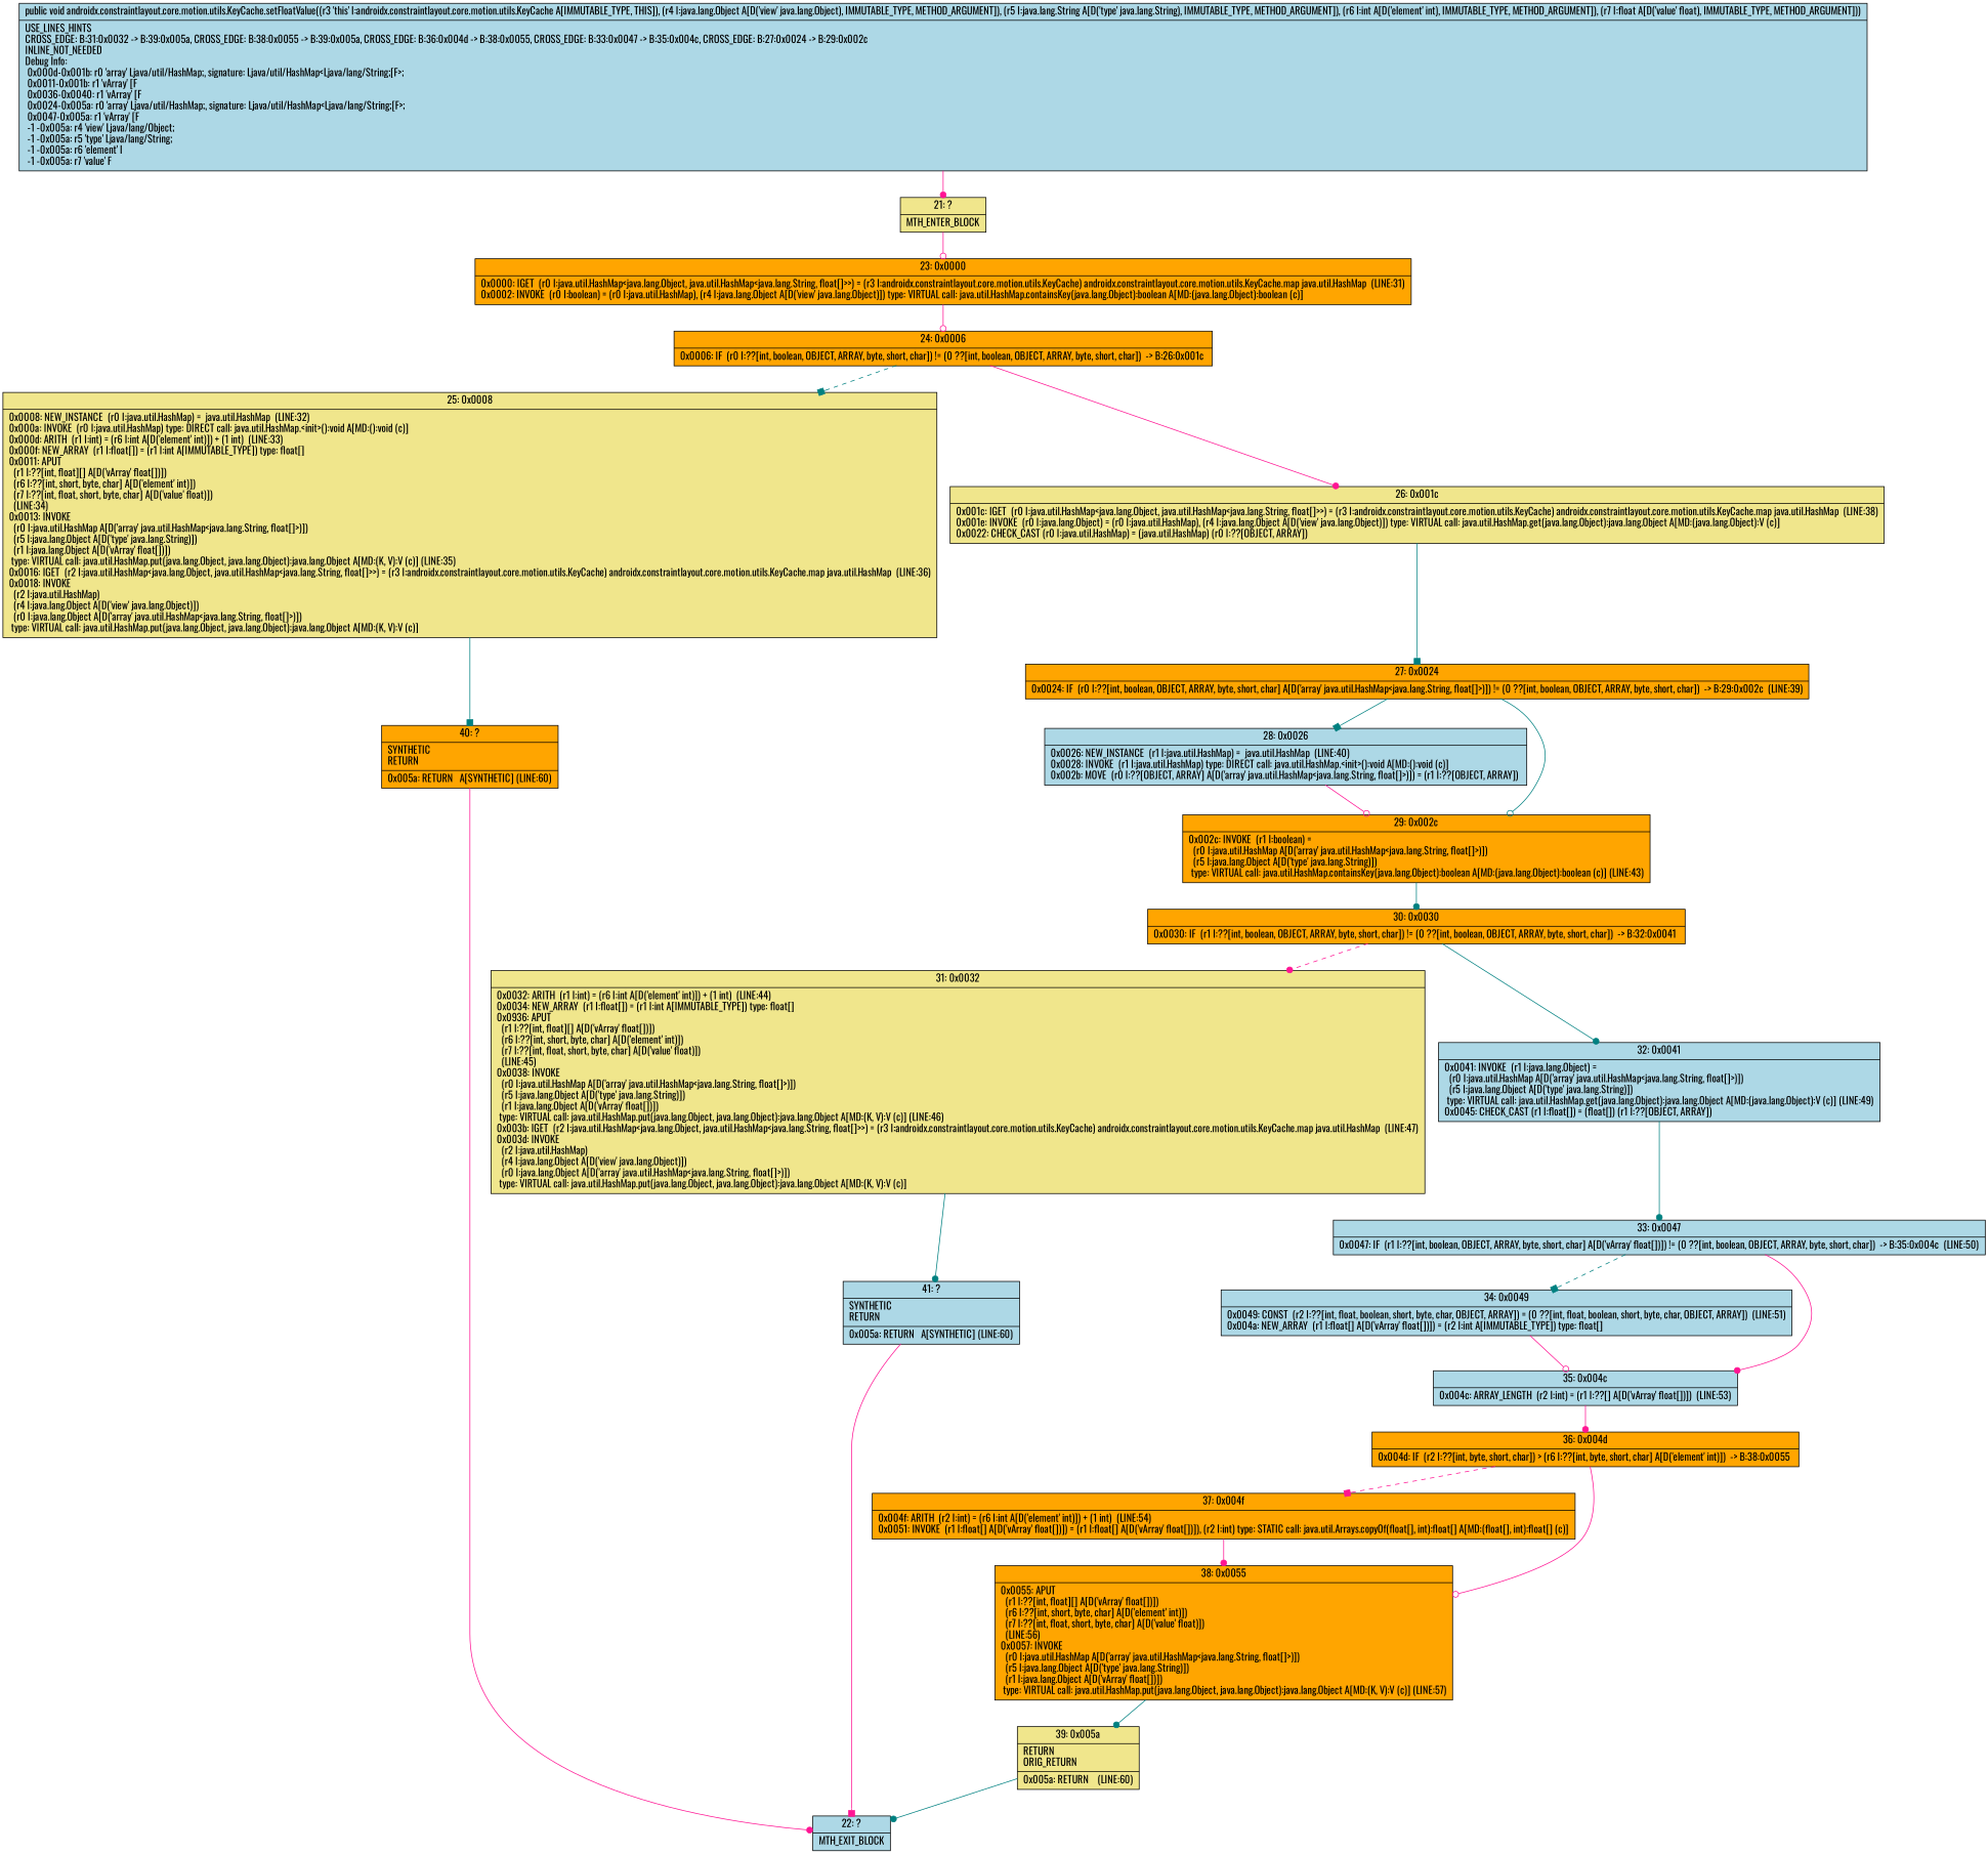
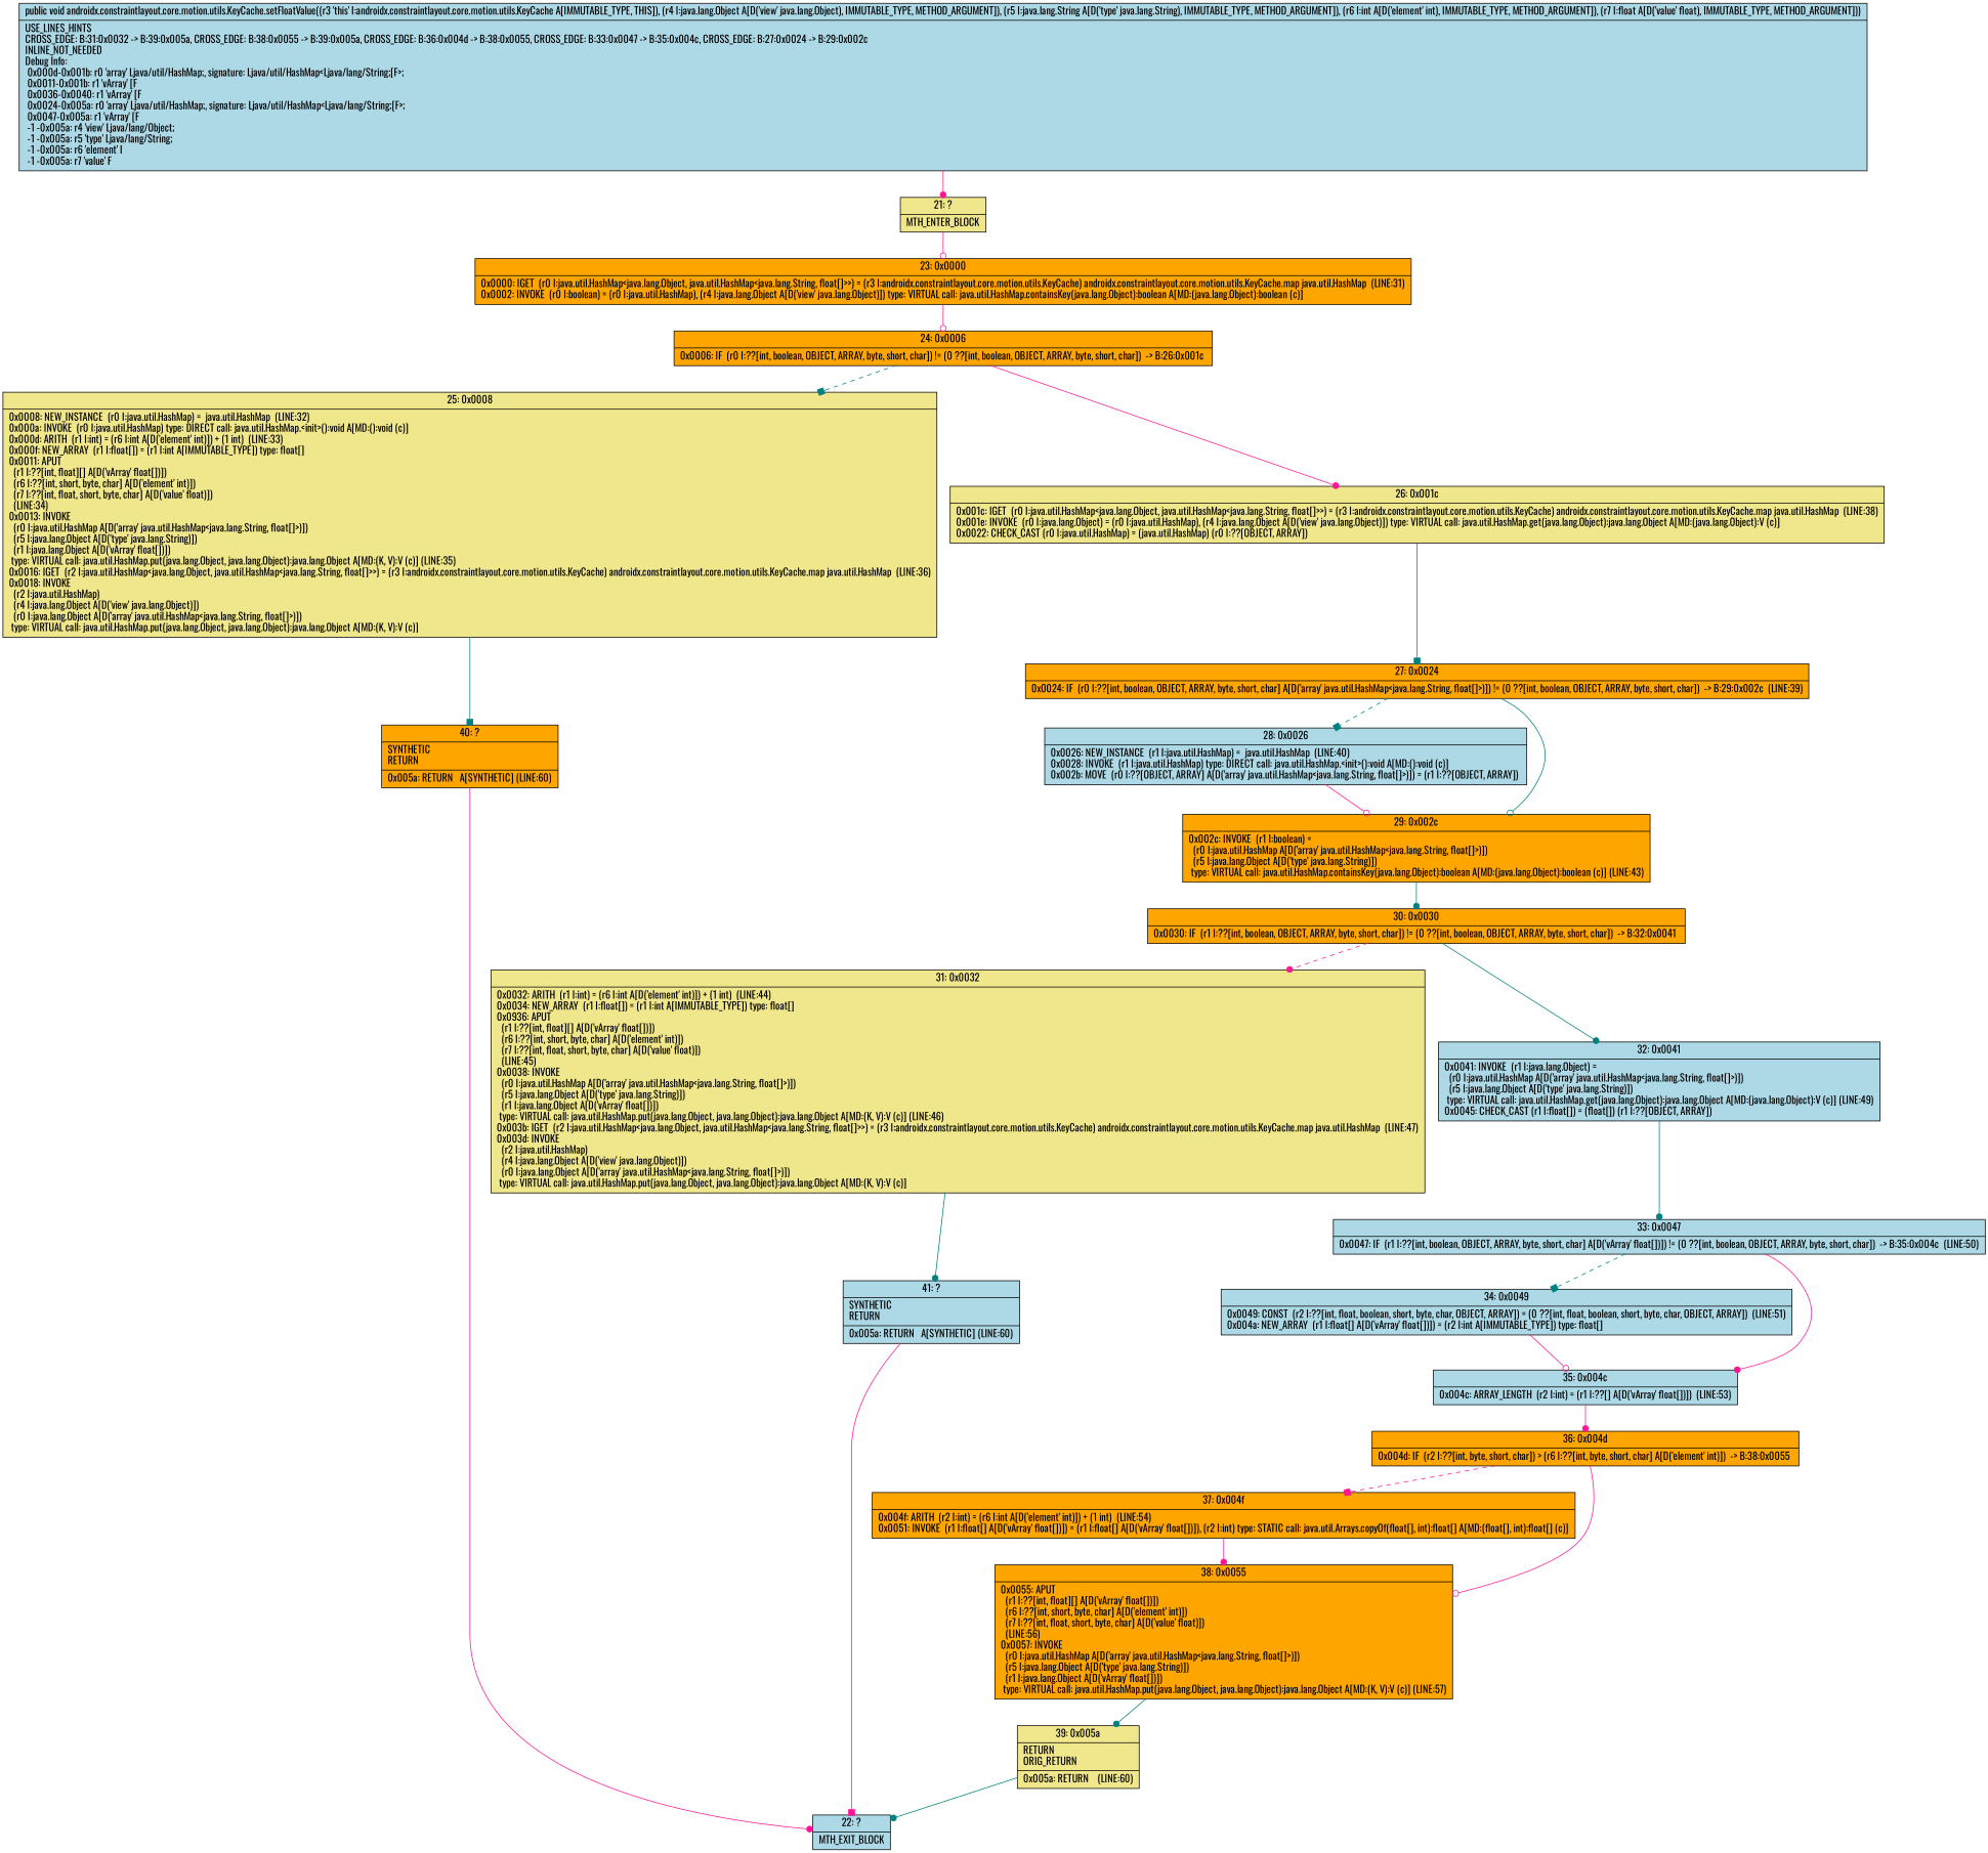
  digraph {
    fontname=Oswald
    node [fillcolor=orange fontname=Oswald shape=record style=filled]
    edge [arrowhead=dot color=deeppink fontname=Oswald]
    n1 [fillcolor=khaki label="{21\:\ ?|MTH_ENTER_BLOCK\l}"]
    n2 [label="{23\:\ 0x0000|0x0000: IGET  (r0 I:java.util.HashMap\<java.lang.Object, java.util.HashMap\<java.lang.String, float[]\>\>) = (r3 I:androidx.constraintlayout.core.motion.utils.KeyCache) androidx.constraintlayout.core.motion.utils.KeyCache.map java.util.HashMap  (LINE:31)\l0x0002: INVOKE  (r0 I:boolean) = (r0 I:java.util.HashMap), (r4 I:java.lang.Object A[D('view' java.lang.Object)]) type: VIRTUAL call: java.util.HashMap.containsKey(java.lang.Object):boolean A[MD:(java.lang.Object):boolean (c)]\l}"]
    n3 [label="{24\:\ 0x0006|0x0006: IF  (r0 I:??[int, boolean, OBJECT, ARRAY, byte, short, char]) != (0 ??[int, boolean, OBJECT, ARRAY, byte, short, char])  \-\> B:26:0x001c \l}"]
    n4 [fillcolor=khaki label="{25\:\ 0x0008|0x0008: NEW_INSTANCE  (r0 I:java.util.HashMap) =  java.util.HashMap  (LINE:32)\l0x000a: INVOKE  (r0 I:java.util.HashMap) type: DIRECT call: java.util.HashMap.\<init\>():void A[MD:():void (c)]\l0x000d: ARITH  (r1 I:int) = (r6 I:int A[D('element' int)]) + (1 int)  (LINE:33)\l0x000f: NEW_ARRAY  (r1 I:float[]) = (r1 I:int A[IMMUTABLE_TYPE]) type: float[] \l0x0011: APUT  \l  (r1 I:??[int, float][] A[D('vArray' float[])])\l  (r6 I:??[int, short, byte, char] A[D('element' int)])\l  (r7 I:??[int, float, short, byte, char] A[D('value' float)])\l  (LINE:34)\l0x0013: INVOKE  \l  (r0 I:java.util.HashMap A[D('array' java.util.HashMap\<java.lang.String, float[]\>)])\l  (r5 I:java.lang.Object A[D('type' java.lang.String)])\l  (r1 I:java.lang.Object A[D('vArray' float[])])\l type: VIRTUAL call: java.util.HashMap.put(java.lang.Object, java.lang.Object):java.lang.Object A[MD:(K, V):V (c)] (LINE:35)\l0x0016: IGET  (r2 I:java.util.HashMap\<java.lang.Object, java.util.HashMap\<java.lang.String, float[]\>\>) = (r3 I:androidx.constraintlayout.core.motion.utils.KeyCache) androidx.constraintlayout.core.motion.utils.KeyCache.map java.util.HashMap  (LINE:36)\l0x0018: INVOKE  \l  (r2 I:java.util.HashMap)\l  (r4 I:java.lang.Object A[D('view' java.lang.Object)])\l  (r0 I:java.lang.Object A[D('array' java.util.HashMap\<java.lang.String, float[]\>)])\l type: VIRTUAL call: java.util.HashMap.put(java.lang.Object, java.lang.Object):java.lang.Object A[MD:(K, V):V (c)]\l}"]
    n5 [fillcolor=khaki label="{26\:\ 0x001c|0x001c: IGET  (r0 I:java.util.HashMap\<java.lang.Object, java.util.HashMap\<java.lang.String, float[]\>\>) = (r3 I:androidx.constraintlayout.core.motion.utils.KeyCache) androidx.constraintlayout.core.motion.utils.KeyCache.map java.util.HashMap  (LINE:38)\l0x001e: INVOKE  (r0 I:java.lang.Object) = (r0 I:java.util.HashMap), (r4 I:java.lang.Object A[D('view' java.lang.Object)]) type: VIRTUAL call: java.util.HashMap.get(java.lang.Object):java.lang.Object A[MD:(java.lang.Object):V (c)]\l0x0022: CHECK_CAST (r0 I:java.util.HashMap) = (java.util.HashMap) (r0 I:??[OBJECT, ARRAY]) \l}"]
    n6 [label="{40\:\ ?|SYNTHETIC\lRETURN\l|0x005a: RETURN   A[SYNTHETIC] (LINE:60)\l}"]
    n7 [label="{27\:\ 0x0024|0x0024: IF  (r0 I:??[int, boolean, OBJECT, ARRAY, byte, short, char] A[D('array' java.util.HashMap\<java.lang.String, float[]\>)]) != (0 ??[int, boolean, OBJECT, ARRAY, byte, short, char])  \-\> B:29:0x002c  (LINE:39)\l}"]
    n8 [fillcolor=lightblue label="{22\:\ ?|MTH_EXIT_BLOCK\l}"]
    n9 [fillcolor=lightblue label="{28\:\ 0x0026|0x0026: NEW_INSTANCE  (r1 I:java.util.HashMap) =  java.util.HashMap  (LINE:40)\l0x0028: INVOKE  (r1 I:java.util.HashMap) type: DIRECT call: java.util.HashMap.\<init\>():void A[MD:():void (c)]\l0x002b: MOVE  (r0 I:??[OBJECT, ARRAY] A[D('array' java.util.HashMap\<java.lang.String, float[]\>)]) = (r1 I:??[OBJECT, ARRAY]) \l}"]
    n10 [label="{29\:\ 0x002c|0x002c: INVOKE  (r1 I:boolean) = \l  (r0 I:java.util.HashMap A[D('array' java.util.HashMap\<java.lang.String, float[]\>)])\l  (r5 I:java.lang.Object A[D('type' java.lang.String)])\l type: VIRTUAL call: java.util.HashMap.containsKey(java.lang.Object):boolean A[MD:(java.lang.Object):boolean (c)] (LINE:43)\l}"]
    n11 [label="{30\:\ 0x0030|0x0030: IF  (r1 I:??[int, boolean, OBJECT, ARRAY, byte, short, char]) != (0 ??[int, boolean, OBJECT, ARRAY, byte, short, char])  \-\> B:32:0x0041 \l}"]
    n12 [fillcolor=khaki label="{31\:\ 0x0032|0x0032: ARITH  (r1 I:int) = (r6 I:int A[D('element' int)]) + (1 int)  (LINE:44)\l0x0034: NEW_ARRAY  (r1 I:float[]) = (r1 I:int A[IMMUTABLE_TYPE]) type: float[] \l0x0936: APUT  \l  (r1 I:??[int, float][] A[D('vArray' float[])])\l  (r6 I:??[int, short, byte, char] A[D('element' int)])\l  (r7 I:??[int, float, short, byte, char] A[D('value' float)])\l  (LINE:45)\l0x0038: INVOKE  \l  (r0 I:java.util.HashMap A[D('array' java.util.HashMap\<java.lang.String, float[]\>)])\l  (r5 I:java.lang.Object A[D('type' java.lang.String)])\l  (r1 I:java.lang.Object A[D('vArray' float[])])\l type: VIRTUAL call: java.util.HashMap.put(java.lang.Object, java.lang.Object):java.lang.Object A[MD:(K, V):V (c)] (LINE:46)\l0x003b: IGET  (r2 I:java.util.HashMap\<java.lang.Object, java.util.HashMap\<java.lang.String, float[]\>\>) = (r3 I:androidx.constraintlayout.core.motion.utils.KeyCache) androidx.constraintlayout.core.motion.utils.KeyCache.map java.util.HashMap  (LINE:47)\l0x003d: INVOKE  \l  (r2 I:java.util.HashMap)\l  (r4 I:java.lang.Object A[D('view' java.lang.Object)])\l  (r0 I:java.lang.Object A[D('array' java.util.HashMap\<java.lang.String, float[]\>)])\l type: VIRTUAL call: java.util.HashMap.put(java.lang.Object, java.lang.Object):java.lang.Object A[MD:(K, V):V (c)]\l}"]
    n13 [fillcolor=lightblue label="{32\:\ 0x0041|0x0041: INVOKE  (r1 I:java.lang.Object) = \l  (r0 I:java.util.HashMap A[D('array' java.util.HashMap\<java.lang.String, float[]\>)])\l  (r5 I:java.lang.Object A[D('type' java.lang.String)])\l type: VIRTUAL call: java.util.HashMap.get(java.lang.Object):java.lang.Object A[MD:(java.lang.Object):V (c)] (LINE:49)\l0x0045: CHECK_CAST (r1 I:float[]) = (float[]) (r1 I:??[OBJECT, ARRAY]) \l}"]
    n14 [fillcolor=lightblue label="{41\:\ ?|SYNTHETIC\lRETURN\l|0x005a: RETURN   A[SYNTHETIC] (LINE:60)\l}"]
    n15 [fillcolor=lightblue label="{33\:\ 0x0047|0x0047: IF  (r1 I:??[int, boolean, OBJECT, ARRAY, byte, short, char] A[D('vArray' float[])]) != (0 ??[int, boolean, OBJECT, ARRAY, byte, short, char])  \-\> B:35:0x004c  (LINE:50)\l}"]
    n16 [fillcolor=lightblue label="{34\:\ 0x0049|0x0049: CONST  (r2 I:??[int, float, boolean, short, byte, char, OBJECT, ARRAY]) = (0 ??[int, float, boolean, short, byte, char, OBJECT, ARRAY])  (LINE:51)\l0x004a: NEW_ARRAY  (r1 I:float[] A[D('vArray' float[])]) = (r2 I:int A[IMMUTABLE_TYPE]) type: float[] \l}"]
    n17 [fillcolor=lightblue label="{35\:\ 0x004c|0x004c: ARRAY_LENGTH  (r2 I:int) = (r1 I:??[] A[D('vArray' float[])])  (LINE:53)\l}"]
    n18 [label="{36\:\ 0x004d|0x004d: IF  (r2 I:??[int, byte, short, char]) \> (r6 I:??[int, byte, short, char] A[D('element' int)])  \-\> B:38:0x0055 \l}"]
    n19 [label="{37\:\ 0x004f|0x004f: ARITH  (r2 I:int) = (r6 I:int A[D('element' int)]) + (1 int)  (LINE:54)\l0x0051: INVOKE  (r1 I:float[] A[D('vArray' float[])]) = (r1 I:float[] A[D('vArray' float[])]), (r2 I:int) type: STATIC call: java.util.Arrays.copyOf(float[], int):float[] A[MD:(float[], int):float[] (c)]\l}"]
    n20 [label="{38\:\ 0x0055|0x0055: APUT  \l  (r1 I:??[int, float][] A[D('vArray' float[])])\l  (r6 I:??[int, short, byte, char] A[D('element' int)])\l  (r7 I:??[int, float, short, byte, char] A[D('value' float)])\l  (LINE:56)\l0x0057: INVOKE  \l  (r0 I:java.util.HashMap A[D('array' java.util.HashMap\<java.lang.String, float[]\>)])\l  (r5 I:java.lang.Object A[D('type' java.lang.String)])\l  (r1 I:java.lang.Object A[D('vArray' float[])])\l type: VIRTUAL call: java.util.HashMap.put(java.lang.Object, java.lang.Object):java.lang.Object A[MD:(K, V):V (c)] (LINE:57)\l}"]
    n21 [fillcolor=khaki label="{39\:\ 0x005a|RETURN\lORIG_RETURN\l|0x005a: RETURN    (LINE:60)\l}"]
    n22 [fillcolor=lightblue label="{public void androidx.constraintlayout.core.motion.utils.KeyCache.setFloatValue((r3 'this' I:androidx.constraintlayout.core.motion.utils.KeyCache A[IMMUTABLE_TYPE, THIS]), (r4 I:java.lang.Object A[D('view' java.lang.Object), IMMUTABLE_TYPE, METHOD_ARGUMENT]), (r5 I:java.lang.String A[D('type' java.lang.String), IMMUTABLE_TYPE, METHOD_ARGUMENT]), (r6 I:int A[D('element' int), IMMUTABLE_TYPE, METHOD_ARGUMENT]), (r7 I:float A[D('value' float), IMMUTABLE_TYPE, METHOD_ARGUMENT]))  | USE_LINES_HINTS\lCROSS_EDGE: B:31:0x0032 \-\> B:39:0x005a, CROSS_EDGE: B:38:0x0055 \-\> B:39:0x005a, CROSS_EDGE: B:36:0x004d \-\> B:38:0x0055, CROSS_EDGE: B:33:0x0047 \-\> B:35:0x004c, CROSS_EDGE: B:27:0x0024 \-\> B:29:0x002c\lINLINE_NOT_NEEDED\lDebug Info:\l  0x000d\-0x001b: r0 'array' Ljava\/util\/HashMap;, signature: Ljava\/util\/HashMap\<Ljava\/lang\/String;[F\>;\l  0x0011\-0x001b: r1 'vArray' [F\l  0x0036\-0x0040: r1 'vArray' [F\l  0x0024\-0x005a: r0 'array' Ljava\/util\/HashMap;, signature: Ljava\/util\/HashMap\<Ljava\/lang\/String;[F\>;\l  0x0047\-0x005a: r1 'vArray' [F\l  \-1 \-0x005a: r4 'view' Ljava\/lang\/Object;\l  \-1 \-0x005a: r5 'type' Ljava\/lang\/String;\l  \-1 \-0x005a: r6 'element' I\l  \-1 \-0x005a: r7 'value' F\l}"]
    n1 -> n2 [arrowhead=odot]
    n2 -> n3 [arrowhead=odot]
    n3 -> n4 [arrowhead=box color=teal style=dashed]
    n3 -> n5
    n4 -> n6 [arrowhead=box color=teal]
    n5 -> n7 [arrowhead=box color=teal]
    n6 -> n8
-   n7 -> n9 [arrowhead=box color=teal style=solid]
+   n7 -> n9 [arrowhead=box color=teal style=dashed]
    n7 -> n10 [arrowhead=odot color=teal]
    n9 -> n10 [arrowhead=odot]
    n10 -> n11 [color=teal]
    n11 -> n12 [style=dashed]
    n11 -> n13 [color=teal]
    n12 -> n14 [color=teal]
    n13 -> n15 [color=teal]
    n14 -> n8 [arrowhead=box]
    n15 -> n16 [arrowhead=box color=teal style=dashed]
    n15 -> n17
    n16 -> n17 [arrowhead=odot]
    n17 -> n18
    n18 -> n19 [arrowhead=box style=dashed]
    n18 -> n20 [arrowhead=odot]
    n19 -> n20
    n20 -> n21 [color=teal]
    n21 -> n8 [color=teal]
    n22 -> n1
  }
